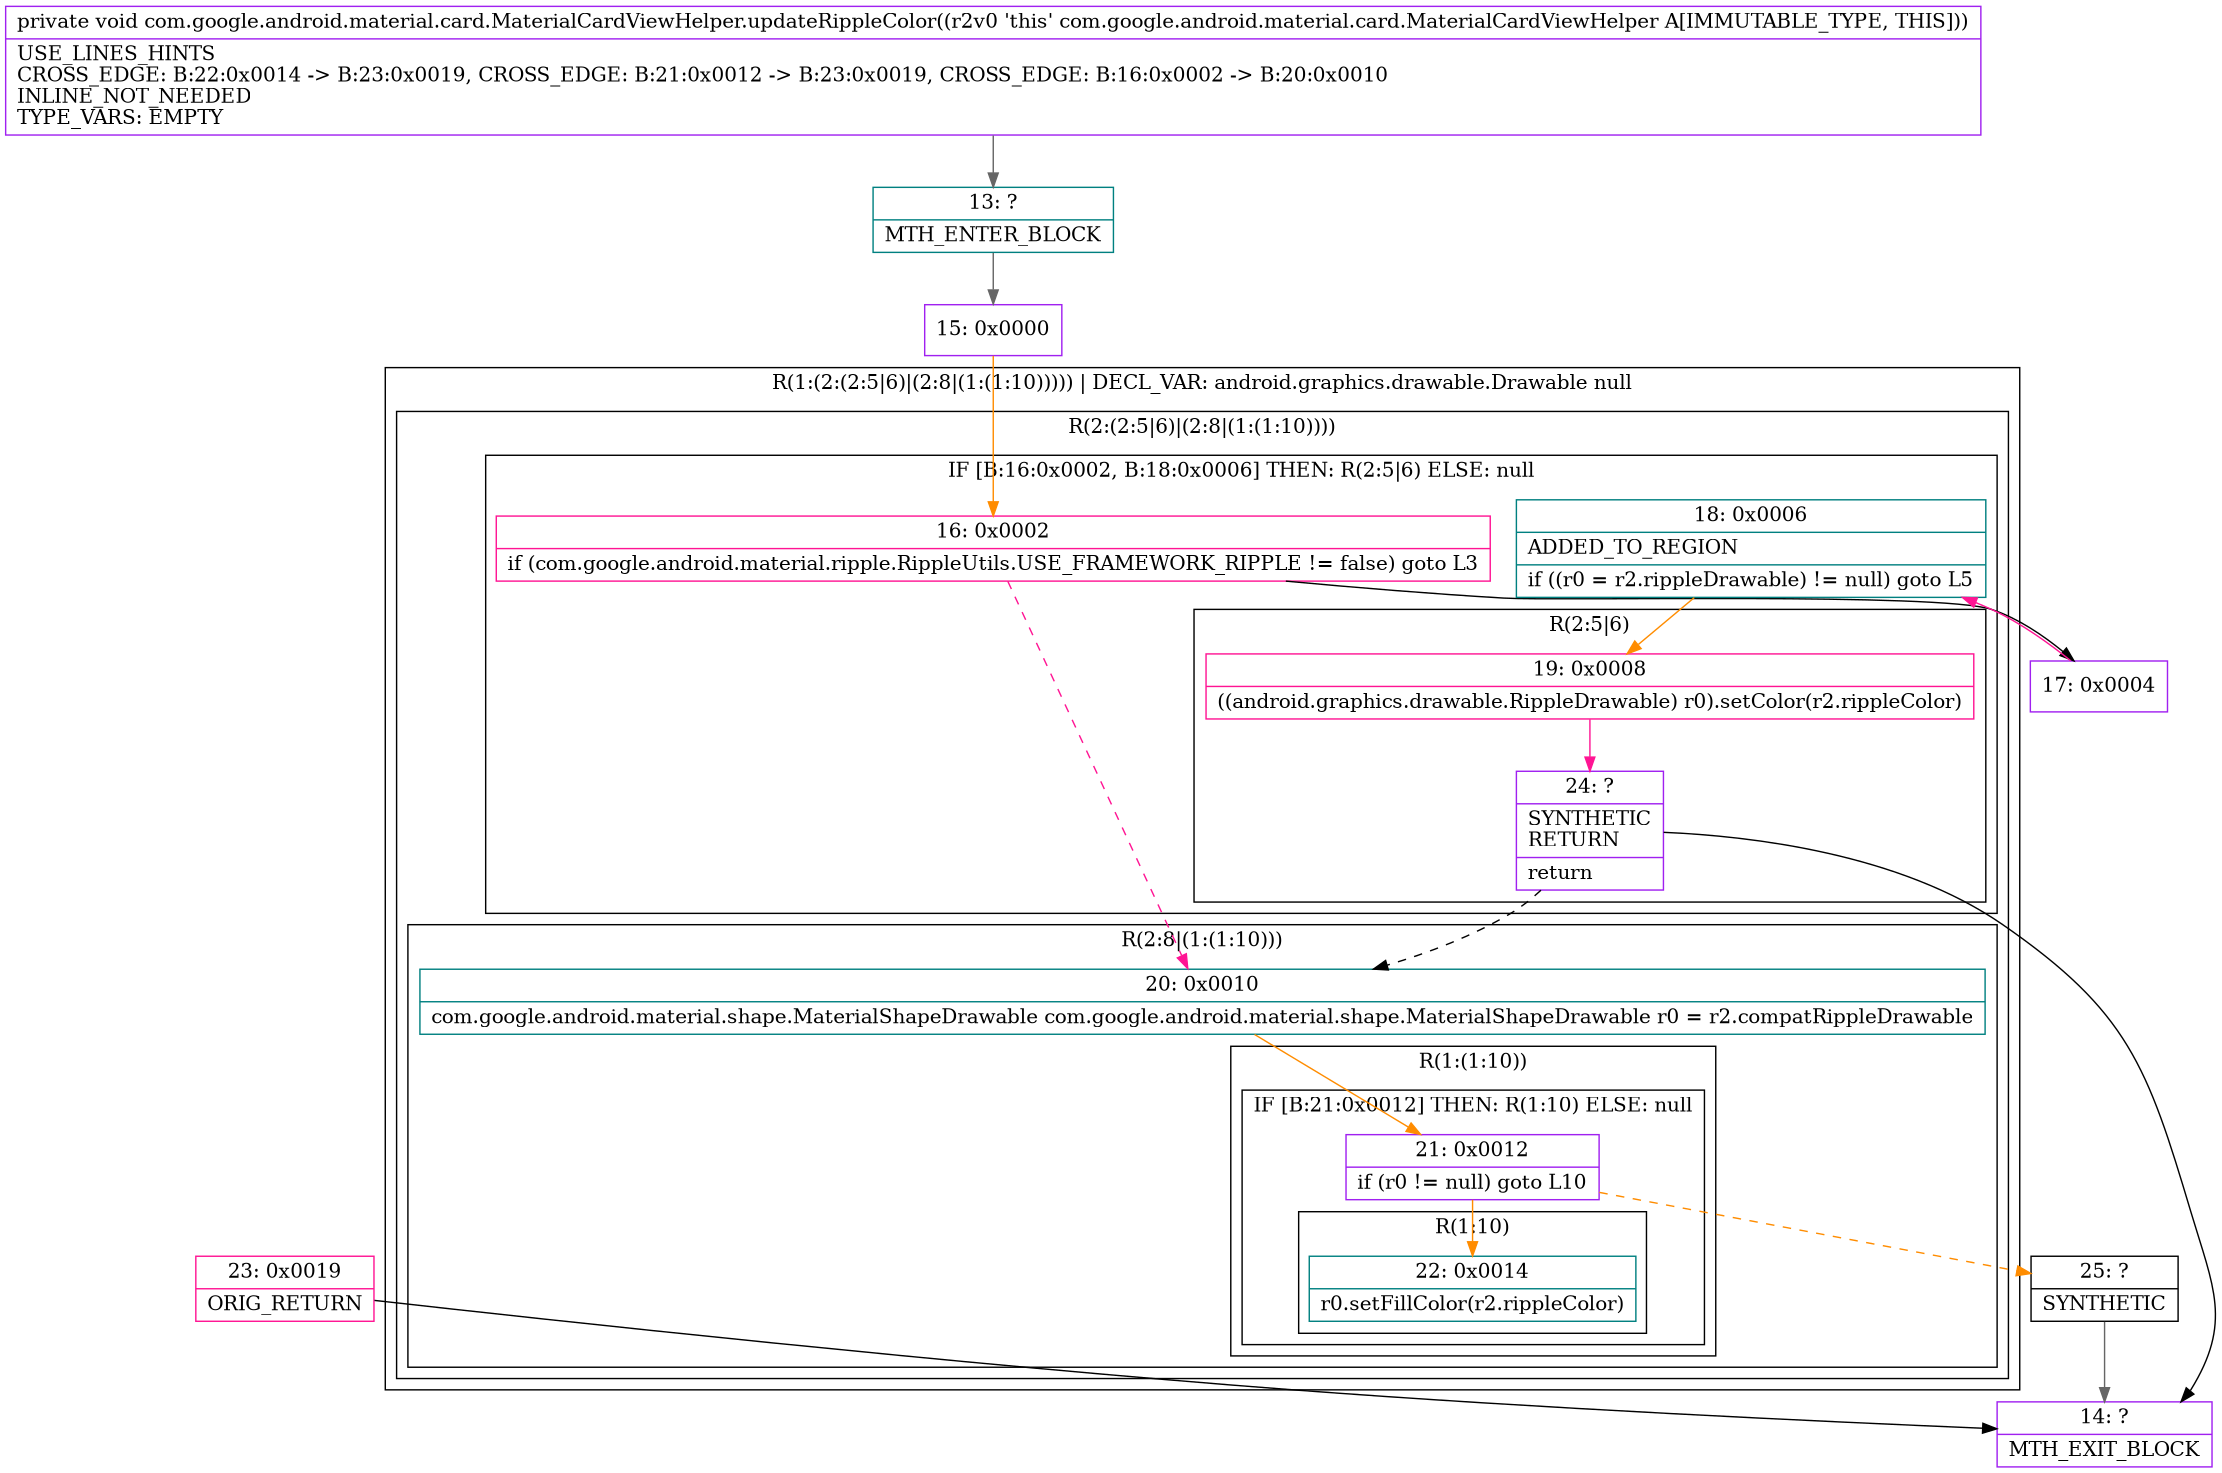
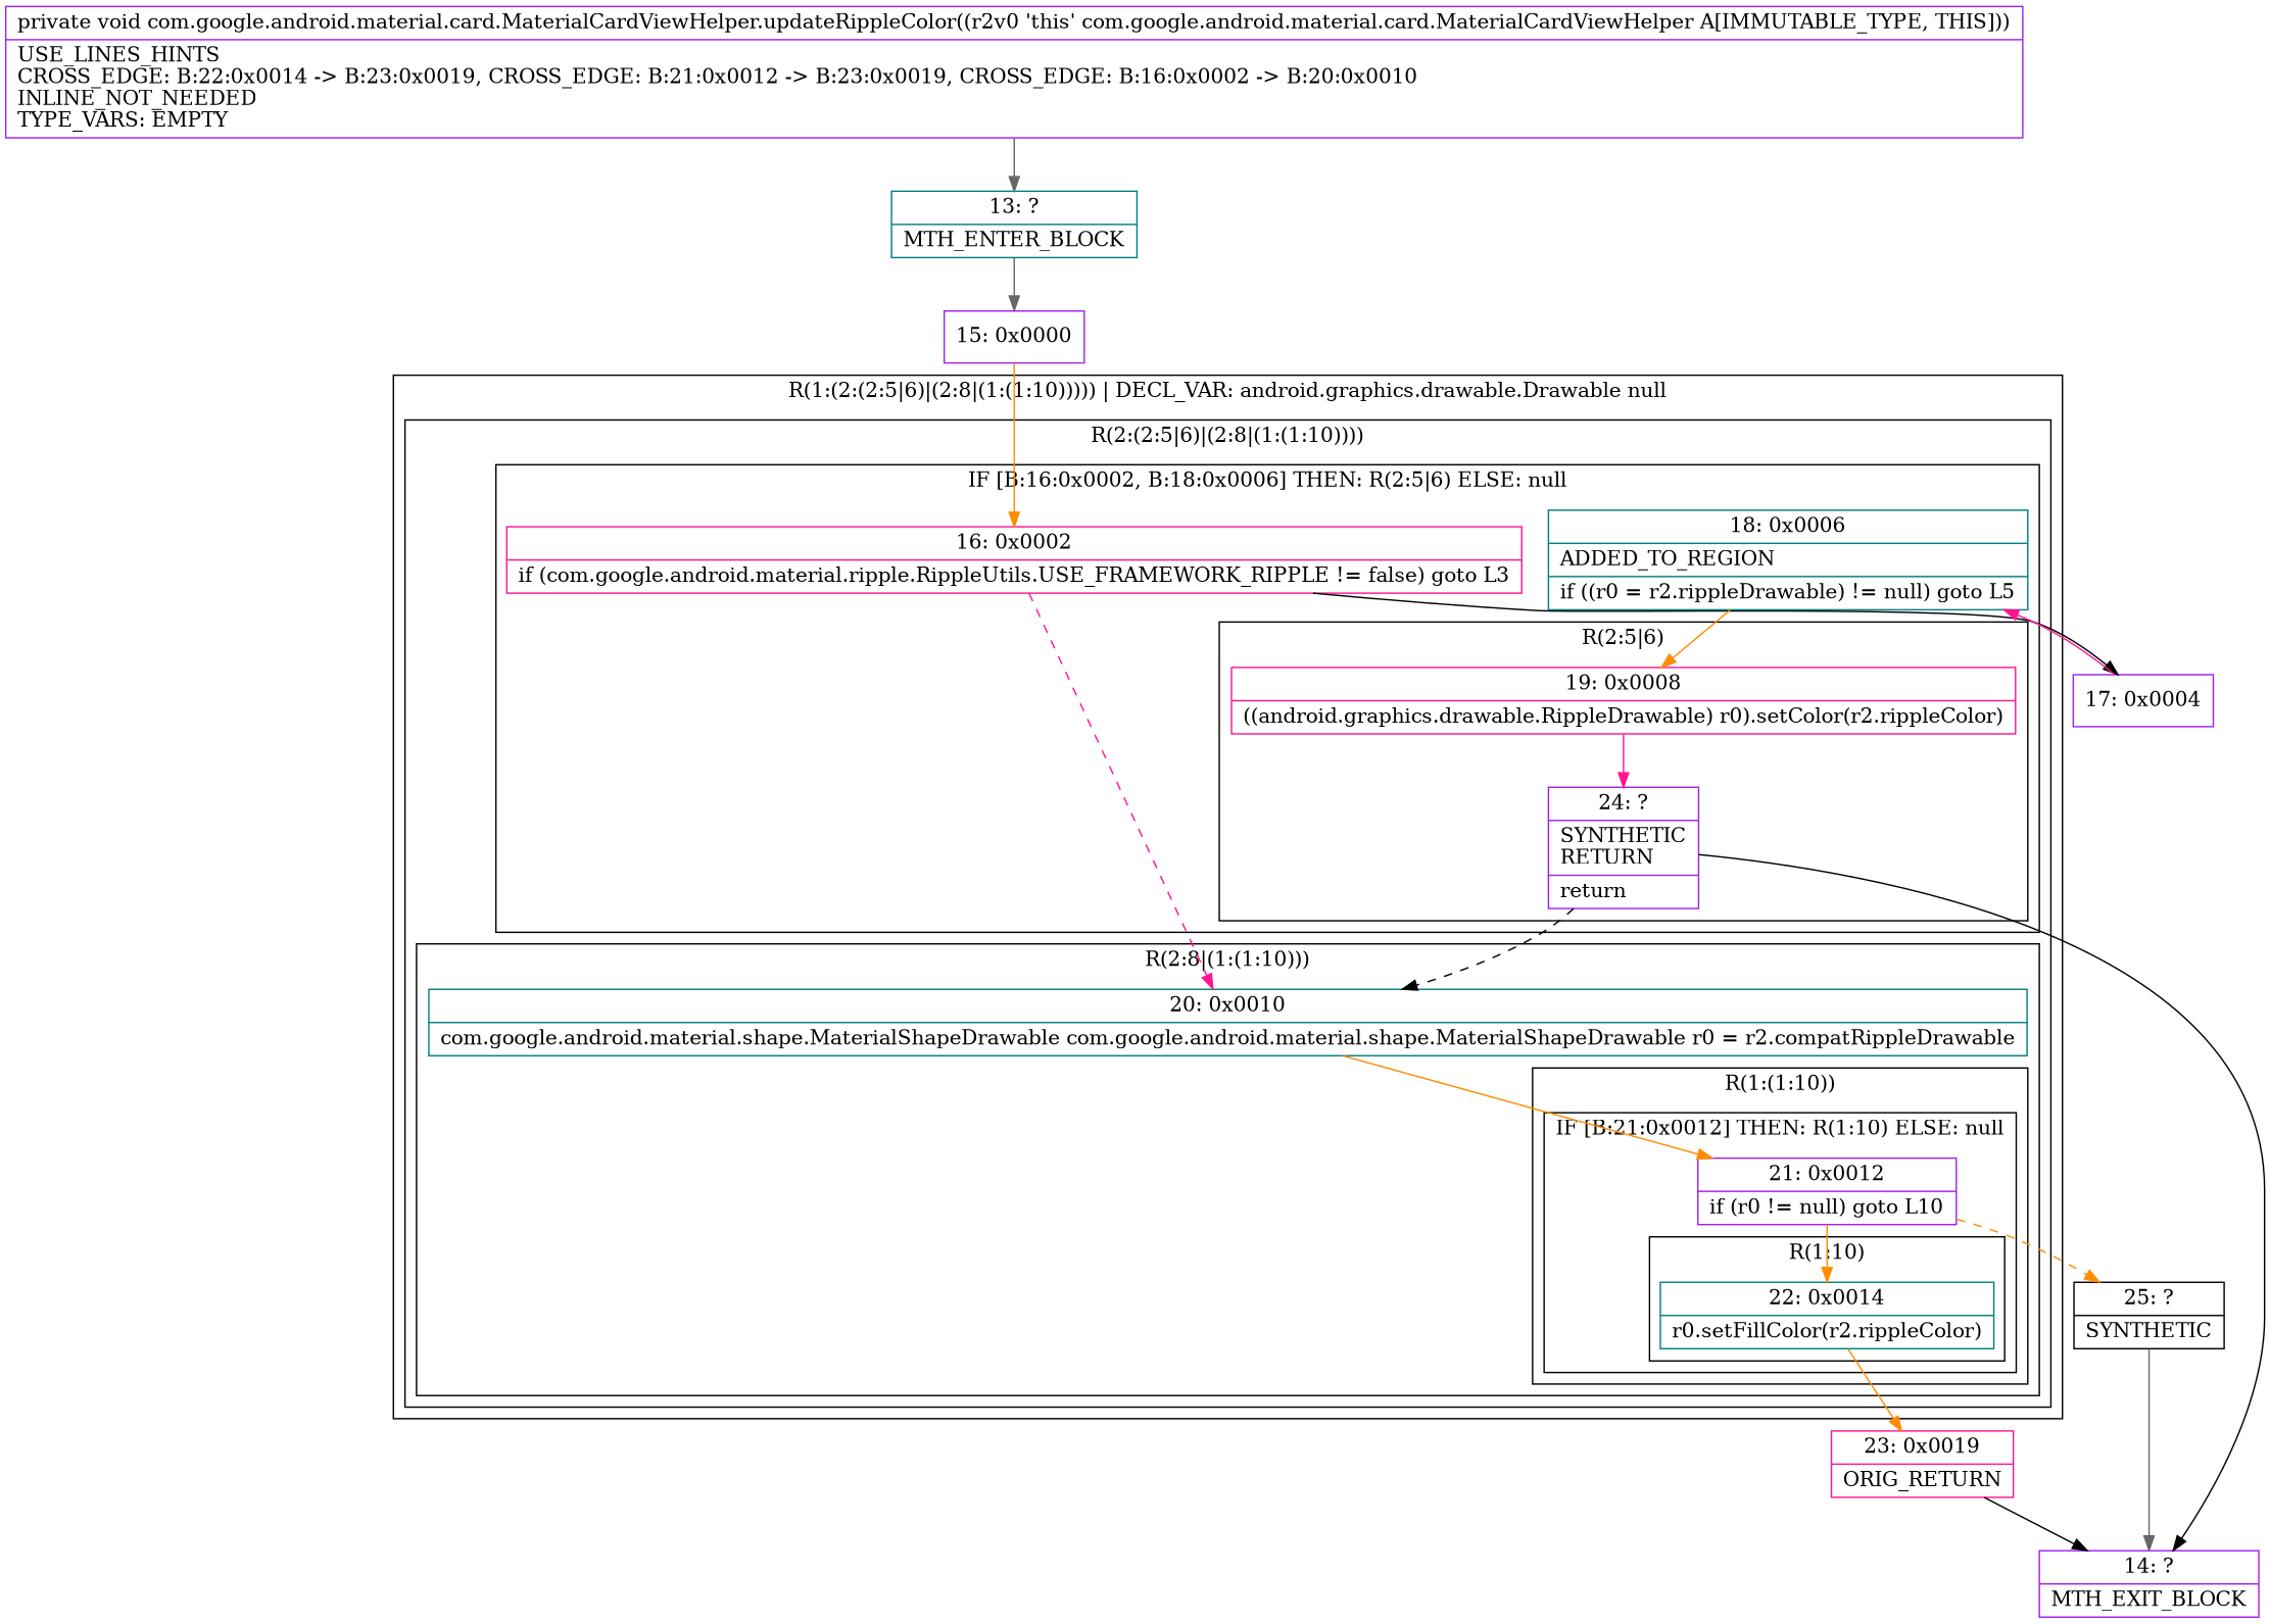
  digraph {
    node [color=purple shape=record]
    edge [color=darkorange]
    n1 [color=deeppink label="{19\:\ 0x0008|((android.graphics.drawable.RippleDrawable) r0).setColor(r2.rippleColor)\l}"]
    n2 [label="{24\:\ ?|SYNTHETIC\lRETURN\l|return\l}"]
    n3 [color=deeppink label="{16\:\ 0x0002|if (com.google.android.material.ripple.RippleUtils.USE_FRAMEWORK_RIPPLE != false) goto L3\l}"]
    n4 [color=teal label="{18\:\ 0x0006|ADDED_TO_REGION\l|if ((r0 = r2.rippleDrawable) != null) goto L5\l}"]
    n5 [color=teal label="{22\:\ 0x0014|r0.setFillColor(r2.rippleColor)\l}"]
    n6 [label="{21\:\ 0x0012|if (r0 != null) goto L10\l}"]
    n7 [color=teal label="{20\:\ 0x0010|com.google.android.material.shape.MaterialShapeDrawable com.google.android.material.shape.MaterialShapeDrawable r0 = r2.compatRippleDrawable\l}"]
    n8 [label="{14\:\ ?|MTH_EXIT_BLOCK\l}"]
    n9 [label="{17\:\ 0x0004}"]
    n10 [color=deeppink label="{23\:\ 0x0019|ORIG_RETURN\l}"]
    n11 [color=black label="{25\:\ ?|SYNTHETIC\l}"]
    n12 [color=teal label="{13\:\ ?|MTH_ENTER_BLOCK\l}"]
    n13 [label="{15\:\ 0x0000}"]
    n14 [label="{private void com.google.android.material.card.MaterialCardViewHelper.updateRippleColor((r2v0 'this' com.google.android.material.card.MaterialCardViewHelper A[IMMUTABLE_TYPE, THIS]))  | USE_LINES_HINTS\lCROSS_EDGE: B:22:0x0014 \-\> B:23:0x0019, CROSS_EDGE: B:21:0x0012 \-\> B:23:0x0019, CROSS_EDGE: B:16:0x0002 \-\> B:20:0x0010\lINLINE_NOT_NEEDED\lTYPE_VARS: EMPTY\l}"]
    subgraph cluster_1 {
      label="R(1:(2:(2:5|6)|(2:8|(1:(1:10))))) | DECL_VAR: android.graphics.drawable.Drawable null\l"
      subgraph cluster_2 {
        label="R(2:(2:5|6)|(2:8|(1:(1:10))))"
        subgraph cluster_3 {
          label="IF [B:16:0x0002, B:18:0x0006] THEN: R(2:5|6) ELSE: null"
          n3
          n4
          subgraph cluster_4 {
            label="R(2:5|6)"
            n1
            n2
          }
        }
        subgraph cluster_5 {
          label="R(2:8|(1:(1:10)))"
          n7
          subgraph cluster_6 {
            label="R(1:(1:10))"
            subgraph cluster_7 {
              label="IF [B:21:0x0012] THEN: R(1:10) ELSE: null"
              n6
              subgraph cluster_8 {
                label="R(1:10)"
                n5
              }
            }
          }
        }
      }
    }
    n1 -> n2 [color=deeppink]
    n2 -> n7 [color=black style=dashed]
    n2 -> n8 [color=black]
    n3 -> n7 [color=deeppink style=dashed]
    n3 -> n9 [color=black]
    n4 -> n1
+   n5 -> n10
    n6 -> n5
    n6 -> n11 [style=dashed]
    n7 -> n6
    n9 -> n4 [color=deeppink]
    n10 -> n8 [color=black]
    n11 -> n8 [color=gray40]
    n12 -> n13 [color=gray40]
    n13 -> n3
    n14 -> n12 [color=gray40]
  }
